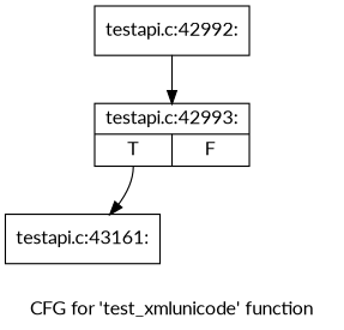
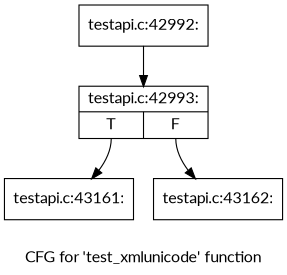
  digraph {
    fontname=Lato
    label="CFG for 'test_xmlunicode' function"
    node [fontname=Lato shape=record]
    edge [fontname=Lato]
    n1 [label="{testapi.c:42992:}"]
    n2 [label="{testapi.c:42993:|{<s0>T|<s1>F}}"]
    n3 [label="{testapi.c:43161:}"]
+   n4 [label="{testapi.c:43162:}"]
    n1 -> n2
    n2 -> n3 [tailport=s0]
+   n2 -> n4 [tailport=s1]
  }
